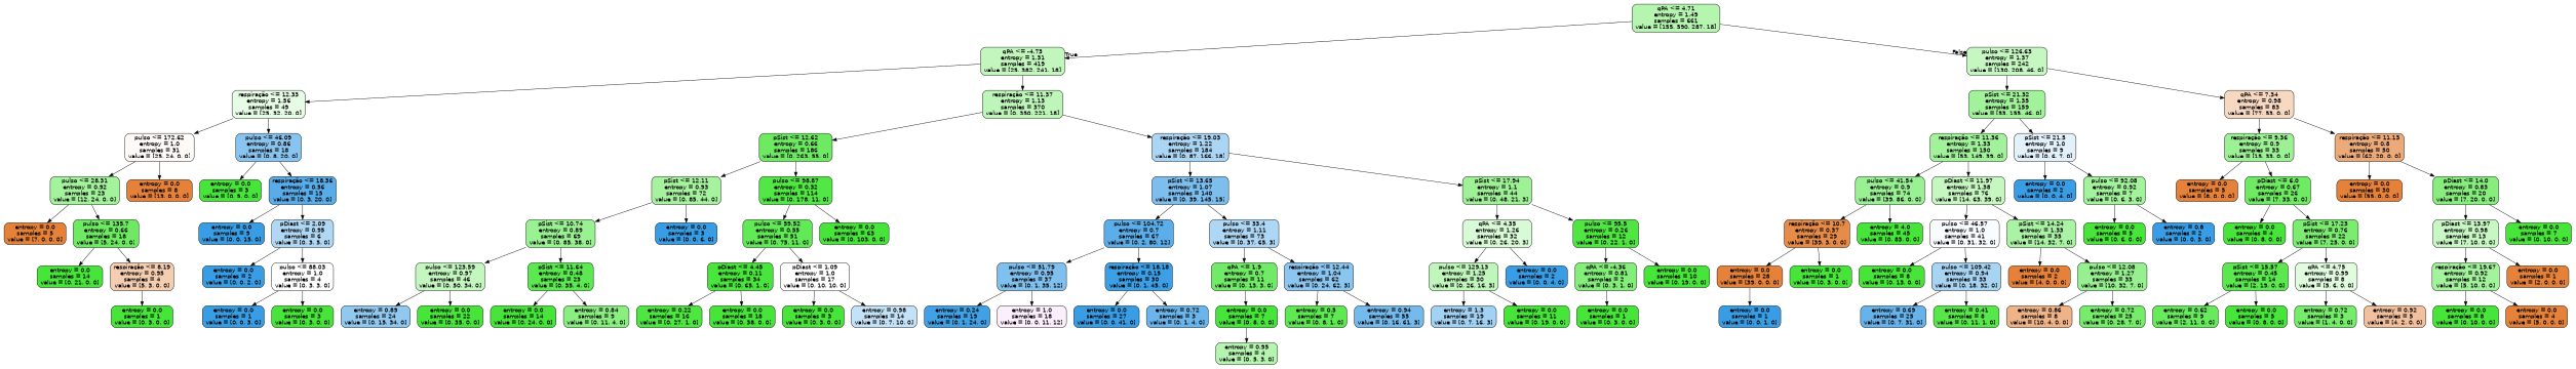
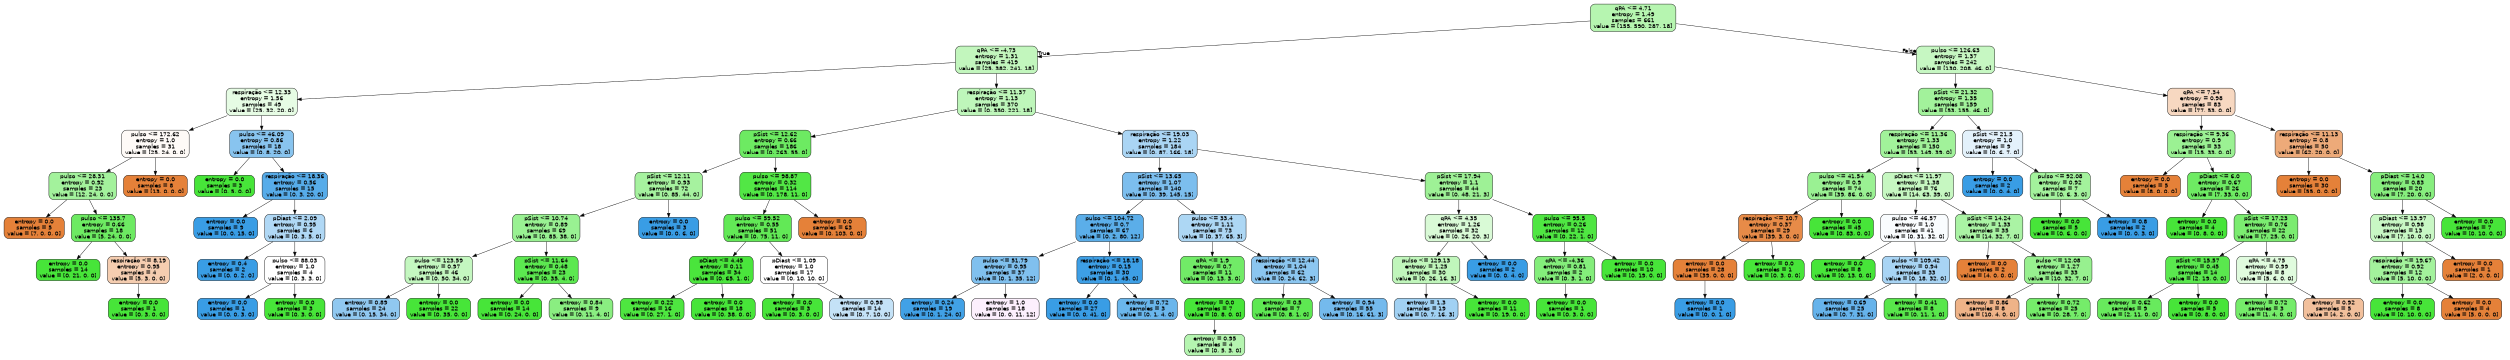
  digraph {
    fontname="DejaVu Sans"
    node [color=black fillcolor="#47e539" fontname="DejaVu Sans" shape=box style="filled, rounded"]
    edge [fontname="DejaVu Sans"]
    n1 [fillcolor="#b6f5b0" label="qPA <= 4.71\nentropy = 1.49\nsamples = 661\nvalue = [155, 590, 287, 18]"]
    n2 [fillcolor="#c2f6bd" label="qPA <= -4.73\nentropy = 1.31\nsamples = 419\nvalue = [25, 382, 241, 18]"]
    n3 [fillcolor="#c6f7c2" label="pulso <= 126.63\nentropy = 1.37\nsamples = 242\nvalue = [130, 208, 46, 0]"]
    n4 [fillcolor="#e6fce4" label="respiração <= 12.33\nentropy = 1.56\nsamples = 49\nvalue = [25, 32, 20, 0]"]
    n5 [fillcolor="#bef6ba" label="respiração <= 11.37\nentropy = 1.13\nsamples = 370\nvalue = [0, 350, 221, 18]"]
    n6 [fillcolor="#a2f29b" label="pSist <= 21.32\nentropy = 1.35\nsamples = 159\nvalue = [53, 155, 46, 0]"]
    n7 [fillcolor="#f7d8c1" label="qPA <= 7.34\nentropy = 0.98\nsamples = 83\nvalue = [77, 53, 0, 0]"]
    n8 [fillcolor="#fefaf7" label="pulso <= 172.62\nentropy = 1.0\nsamples = 31\nvalue = [25, 24, 0, 0]"]
    n9 [fillcolor="#88c4ef" label="pulso <= 46.09\nentropy = 0.86\nsamples = 18\nvalue = [0, 8, 20, 0]"]
    n10 [fillcolor="#6dea62" label="pSist <= 12.62\nentropy = 0.66\nsamples = 186\nvalue = [0, 263, 55, 0]"]
    n11 [fillcolor="#aad5f4" label="respiração <= 19.03\nentropy = 1.22\nsamples = 184\nvalue = [0, 87, 166, 18]"]
    n12 [fillcolor="#a3f29c" label="pulso <= 28.31\nentropy = 0.92\nsamples = 23\nvalue = [12, 24, 0, 0]"]
    n13 [fillcolor="#e58139" label="entropy = 0.0\nsamples = 8\nvalue = [13, 0, 0, 0]"]
    n14 [label="entropy = 0.0\nsamples = 3\nvalue = [0, 5, 0, 0]"]
    n15 [fillcolor="#57ace9" label="respiração <= 18.36\nentropy = 0.56\nsamples = 15\nvalue = [0, 3, 20, 0]"]
    n16 [fillcolor="#e58139" label="entropy = 0.0\nsamples = 5\nvalue = [7, 0, 0, 0]"]
    n17 [fillcolor="#6dea62" label="pulso <= 135.7\nentropy = 0.66\nsamples = 18\nvalue = [5, 24, 0, 0]"]
    n18 [label="entropy = 0.0\nsamples = 14\nvalue = [0, 21, 0, 0]"]
    n19 [fillcolor="#f5cdb0" label="respiração <= 8.19\nentropy = 0.95\nsamples = 4\nvalue = [5, 3, 0, 0]"]
    n20 [label="entropy = 0.0\nsamples = 1\nvalue = [0, 3, 0, 0]"]
    n21 [fillcolor="#399de5" label="entropy = 0.0\nsamples = 9\nvalue = [0, 0, 15, 0]"]
    n22 [fillcolor="#b0d8f5" label="pDiast <= 2.09\nentropy = 0.95\nsamples = 6\nvalue = [0, 3, 5, 0]"]
-   n23 [fillcolor="#399de5" label="entropy = 0.0\nsamples = 2\nvalue = [0, 0, 2, 0]"]
+   n23 [fillcolor="#399de5" label="entropy = 0.4\nsamples = 2\nvalue = [0, 0, 2, 0]"]
    n24 [fillcolor="#ffffff" label="pulso <= 88.03\nentropy = 1.0\nsamples = 4\nvalue = [0, 3, 3, 0]"]
    n25 [fillcolor="#399de5" label="entropy = 0.0\nsamples = 1\nvalue = [0, 0, 3, 0]"]
    n26 [label="entropy = 0.0\nsamples = 3\nvalue = [0, 3, 0, 0]"]
    n27 [fillcolor="#a6f29f" label="pSist <= 12.11\nentropy = 0.93\nsamples = 72\nvalue = [0, 85, 44, 0]"]
    n28 [fillcolor="#52e745" label="pulso <= 98.87\nentropy = 0.32\nsamples = 114\nvalue = [0, 178, 11, 0]"]
    n29 [fillcolor="#7cbeee" label="pSist <= 13.65\nentropy = 1.07\nsamples = 140\nvalue = [0, 39, 145, 15]"]
    n30 [fillcolor="#9ef196" label="pSist <= 17.94\nentropy = 1.1\nsamples = 44\nvalue = [0, 48, 21, 3]"]
    n31 [fillcolor="#99f192" label="pSist <= 10.74\nentropy = 0.89\nsamples = 69\nvalue = [0, 85, 38, 0]"]
    n32 [fillcolor="#399de5" label="entropy = 0.0\nsamples = 3\nvalue = [0, 0, 6, 0]"]
    n33 [fillcolor="#62e956" label="pulso <= 59.52\nentropy = 0.55\nsamples = 51\nvalue = [0, 75, 11, 0]"]
-   n34 [label="entropy = 0.0\nsamples = 63\nvalue = [0, 103, 0, 0]"]
+   n34 [fillcolor="#e58139" label="entropy = 0.0\nsamples = 63\nvalue = [0, 103, 0, 0]"]
    n35 [fillcolor="#c4f7c0" label="pulso <= 123.59\nentropy = 0.97\nsamples = 46\nvalue = [0, 50, 34, 0]"]
    n36 [fillcolor="#5ce850" label="pSist <= 11.64\nentropy = 0.48\nsamples = 23\nvalue = [0, 35, 4, 0]"]
    n37 [fillcolor="#90c8f0" label="entropy = 0.89\nsamples = 24\nvalue = [0, 15, 34, 0]"]
    n38 [label="entropy = 0.0\nsamples = 22\nvalue = [0, 35, 0, 0]"]
    n39 [label="entropy = 0.0\nsamples = 14\nvalue = [0, 24, 0, 0]"]
    n40 [fillcolor="#8aee81" label="entropy = 0.84\nsamples = 9\nvalue = [0, 11, 4, 0]"]
    n41 [fillcolor="#4ae53c" label="pDiast <= 4.45\nentropy = 0.11\nsamples = 34\nvalue = [0, 65, 1, 0]"]
    n42 [fillcolor="#ffffff" label="pDiast <= 1.09\nentropy = 1.0\nsamples = 17\nvalue = [0, 10, 10, 0]"]
    n43 [fillcolor="#4ee640" label="entropy = 0.22\nsamples = 16\nvalue = [0, 27, 1, 0]"]
    n44 [label="entropy = 0.0\nsamples = 18\nvalue = [0, 38, 0, 0]"]
    n45 [label="entropy = 0.0\nsamples = 3\nvalue = [0, 3, 0, 0]"]
    n46 [fillcolor="#c4e2f7" label="entropy = 0.98\nsamples = 14\nvalue = [0, 7, 10, 0]"]
    n47 [fillcolor="#5baee9" label="pulso <= 104.72\nentropy = 0.7\nsamples = 67\nvalue = [0, 2, 80, 12]"]
    n48 [fillcolor="#add7f4" label="pulso <= 33.4\nentropy = 1.11\nsamples = 73\nvalue = [0, 37, 65, 3]"]
    n49 [fillcolor="#d9fad6" label="qPA <= 4.35\nentropy = 1.26\nsamples = 32\nvalue = [0, 26, 20, 3]"]
    n50 [fillcolor="#4fe642" label="pulso <= 95.5\nentropy = 0.26\nsamples = 12\nvalue = [0, 22, 1, 0]"]
    n51 [fillcolor="#80c0ee" label="pulso <= 51.79\nentropy = 0.95\nsamples = 37\nvalue = [0, 1, 35, 12]"]
    n52 [fillcolor="#3d9fe6" label="respiração <= 18.18\nentropy = 0.15\nsamples = 30\nvalue = [0, 1, 45, 0]"]
    n53 [fillcolor="#71eb67" label="qPA <= 1.9\nentropy = 0.7\nsamples = 11\nvalue = [0, 13, 3, 0]"]
    n54 [fillcolor="#8bc6f0" label="respiração <= 12.44\nentropy = 1.04\nsamples = 62\nvalue = [0, 24, 62, 3]"]
    n55 [fillcolor="#41a1e6" label="entropy = 0.24\nsamples = 19\nvalue = [0, 1, 24, 0]"]
    n56 [fillcolor="#fceffd" label="entropy = 1.0\nsamples = 18\nvalue = [0, 0, 11, 12]"]
    n57 [fillcolor="#399de5" label="entropy = 0.0\nsamples = 27\nvalue = [0, 0, 41, 0]"]
    n58 [fillcolor="#6ab6ec" label="entropy = 0.72\nsamples = 3\nvalue = [0, 1, 4, 0]"]
    n59 [label="entropy = 0.0\nsamples = 7\nvalue = [0, 8, 0, 0]"]
    n60 [fillcolor="#5ee852" label="entropy = 0.5\nsamples = 7\nvalue = [0, 8, 1, 0]"]
    n61 [fillcolor="#74baed" label="entropy = 0.94\nsamples = 55\nvalue = [0, 16, 61, 3]"]
    n62 [fillcolor="#b5f5b0" label="entropy = 0.95\nsamples = 4\nvalue = [0, 5, 3, 0]"]
    n63 [fillcolor="#c0f6bb" label="pulso <= 129.13\nentropy = 1.25\nsamples = 30\nvalue = [0, 26, 16, 3]"]
    n64 [fillcolor="#399de5" label="entropy = 0.0\nsamples = 2\nvalue = [0, 0, 4, 0]"]
    n65 [fillcolor="#84ee7b" label="qPA <= -4.36\nentropy = 0.81\nsamples = 2\nvalue = [0, 3, 1, 0]"]
    n66 [label="entropy = 0.0\nsamples = 10\nvalue = [0, 19, 0, 0]"]
    n67 [fillcolor="#a1d1f3" label="entropy = 1.3\nsamples = 19\nvalue = [0, 7, 16, 3]"]
    n68 [label="entropy = 0.0\nsamples = 11\nvalue = [0, 19, 0, 0]"]
    n69 [label="entropy = 0.0\nsamples = 1\nvalue = [0, 3, 0, 0]"]
    n70 [fillcolor="#399de5" label="entropy = 0.0\nsamples = 1\nvalue = [0, 0, 1, 0]"]
    n71 [fillcolor="#a1f29a" label="respiração <= 11.36\nentropy = 1.33\nsamples = 150\nvalue = [53, 149, 39, 0]"]
    n72 [fillcolor="#e3f1fb" label="pSist <= 21.5\nentropy = 1.0\nsamples = 9\nvalue = [0, 6, 7, 0]"]
    n73 [fillcolor="#9bf193" label="respiração <= 9.36\nentropy = 0.9\nsamples = 33\nvalue = [15, 33, 0, 0]"]
    n74 [fillcolor="#edaa79" label="respiração <= 11.13\nentropy = 0.8\nsamples = 50\nvalue = [62, 20, 0, 0]"]
    n75 [fillcolor="#9af193" label="pulso <= 41.54\nentropy = 0.9\nsamples = 74\nvalue = [39, 86, 0, 0]"]
    n76 [fillcolor="#c6f7c1" label="pDiast <= 11.97\nentropy = 1.38\nsamples = 76\nvalue = [14, 63, 39, 0]"]
    n77 [fillcolor="#399de5" label="entropy = 0.0\nsamples = 2\nvalue = [0, 0, 4, 0]"]
    n78 [fillcolor="#a3f29c" label="pulso <= 92.08\nentropy = 0.92\nsamples = 7\nvalue = [0, 6, 3, 0]"]
    n79 [fillcolor="#e78b48" label="respiração <= 10.7\nentropy = 0.37\nsamples = 29\nvalue = [39, 3, 0, 0]"]
-   n80 [label="entropy = 4.0\nsamples = 45\nvalue = [0, 83, 0, 0]"]
+   n80 [label="entropy = 0.0\nsamples = 45\nvalue = [0, 83, 0, 0]"]
    n81 [fillcolor="#f9fcfe" label="pulso <= 46.57\nentropy = 1.0\nsamples = 41\nvalue = [0, 31, 32, 0]"]
    n82 [fillcolor="#aaf3a4" label="pSist <= 14.24\nentropy = 1.33\nsamples = 35\nvalue = [14, 32, 7, 0]"]
    n83 [fillcolor="#e58139" label="entropy = 0.0\nsamples = 28\nvalue = [39, 0, 0, 0]"]
    n84 [label="entropy = 0.0\nsamples = 1\nvalue = [0, 3, 0, 0]"]
    n85 [label="entropy = 0.0\nsamples = 8\nvalue = [0, 13, 0, 0]"]
    n86 [fillcolor="#a8d4f4" label="pulso <= 109.42\nentropy = 0.94\nsamples = 33\nvalue = [0, 18, 32, 0]"]
    n87 [fillcolor="#e58139" label="entropy = 0.0\nsamples = 2\nvalue = [4, 0, 0, 0]"]
    n88 [fillcolor="#97f08f" label="pulso <= 12.08\nentropy = 1.27\nsamples = 33\nvalue = [10, 32, 7, 0]"]
    n89 [fillcolor="#66b3eb" label="entropy = 0.69\nsamples = 25\nvalue = [0, 7, 31, 0]"]
    n90 [fillcolor="#58e74b" label="entropy = 0.41\nsamples = 8\nvalue = [0, 11, 1, 0]"]
    n91 [fillcolor="#efb388" label="entropy = 0.86\nsamples = 8\nvalue = [10, 4, 0, 0]"]
    n92 [fillcolor="#75ec6a" label="entropy = 0.72\nsamples = 25\nvalue = [0, 28, 7, 0]"]
    n93 [label="entropy = 0.0\nsamples = 5\nvalue = [0, 6, 0, 0]"]
    n94 [fillcolor="#399de5" label="entropy = 0.8\nsamples = 2\nvalue = [0, 0, 3, 0]"]
    n95 [fillcolor="#e58139" label="entropy = 0.0\nsamples = 5\nvalue = [8, 0, 0, 0]"]
    n96 [fillcolor="#6eeb63" label="pDiast <= 6.0\nentropy = 0.67\nsamples = 26\nvalue = [7, 33, 0, 0]"]
    n97 [fillcolor="#e58139" label="entropy = 0.0\nsamples = 30\nvalue = [55, 0, 0, 0]"]
    n98 [fillcolor="#87ee7e" label="pDiast <= 14.0\nentropy = 0.83\nsamples = 20\nvalue = [7, 20, 0, 0]"]
    n99 [label="entropy = 0.0\nsamples = 4\nvalue = [0, 8, 0, 0]"]
    n100 [fillcolor="#7bec70" label="pSist <= 17.23\nentropy = 0.76\nsamples = 22\nvalue = [7, 25, 0, 0]"]
    n101 [fillcolor="#5ae84e" label="pSist <= 15.57\nentropy = 0.45\nsamples = 14\nvalue = [2, 19, 0, 0]"]
    n102 [fillcolor="#e0fbde" label="qPA <= 4.75\nentropy = 0.99\nsamples = 8\nvalue = [5, 6, 0, 0]"]
    n103 [fillcolor="#68ea5d" label="entropy = 0.62\nsamples = 9\nvalue = [2, 11, 0, 0]"]
    n104 [label="entropy = 0.0\nsamples = 5\nvalue = [0, 8, 0, 0]"]
    n105 [fillcolor="#75ec6a" label="entropy = 0.72\nsamples = 3\nvalue = [1, 4, 0, 0]"]
    n106 [fillcolor="#f2c09c" label="entropy = 0.92\nsamples = 5\nvalue = [4, 2, 0, 0]"]
    n107 [fillcolor="#c8f7c4" label="pDiast <= 13.97\nentropy = 0.98\nsamples = 13\nvalue = [7, 10, 0, 0]"]
    n108 [label="entropy = 0.0\nsamples = 7\nvalue = [0, 10, 0, 0]"]
    n109 [fillcolor="#a3f29c" label="respiração <= 19.67\nentropy = 0.92\nsamples = 12\nvalue = [5, 10, 0, 0]"]
    n110 [fillcolor="#e58139" label="entropy = 0.0\nsamples = 1\nvalue = [2, 0, 0, 0]"]
    n111 [label="entropy = 0.0\nsamples = 8\nvalue = [0, 10, 0, 0]"]
    n112 [fillcolor="#e58139" label="entropy = 0.0\nsamples = 4\nvalue = [5, 0, 0, 0]"]
    n1 -> n2 [headlabel=True labelangle=45 labeldistance=2.5]
    n1 -> n3 [headlabel=False labelangle=-45 labeldistance=2.5]
    n2 -> n4
    n2 -> n5
    n3 -> n6
    n3 -> n7
    n4 -> n8
    n4 -> n9
    n5 -> n10
    n5 -> n11
    n6 -> n71
    n6 -> n72
    n7 -> n73
    n7 -> n74
    n8 -> n12
    n8 -> n13
    n9 -> n14
    n9 -> n15
    n10 -> n27
    n10 -> n28
    n11 -> n29
    n11 -> n30
    n12 -> n16
    n12 -> n17
    n15 -> n21
    n15 -> n22
    n17 -> n18
    n17 -> n19
    n19 -> n20
    n22 -> n23
    n22 -> n24
    n24 -> n25
    n24 -> n26
    n27 -> n31
    n27 -> n32
    n28 -> n33
    n28 -> n34
    n29 -> n47
    n29 -> n48
    n30 -> n49
    n30 -> n50
    n31 -> n35
    n31 -> n36
    n33 -> n41
    n33 -> n42
    n35 -> n37
    n35 -> n38
    n36 -> n39
    n36 -> n40
    n41 -> n43
    n41 -> n44
    n42 -> n45
    n42 -> n46
    n47 -> n51
    n47 -> n52
    n48 -> n53
    n48 -> n54
    n49 -> n63
    n49 -> n64
    n50 -> n65
    n50 -> n66
    n51 -> n55
    n51 -> n56
    n52 -> n57
    n52 -> n58
-   n53 -> n59
    n54 -> n60
    n54 -> n61
    n59 -> n62
    n63 -> n67
    n63 -> n68
    n65 -> n69
    n71 -> n75
    n71 -> n76
    n72 -> n77
    n72 -> n78
    n73 -> n95
    n73 -> n96
    n74 -> n97
    n74 -> n98
    n75 -> n79
    n75 -> n80
    n76 -> n81
    n76 -> n82
    n78 -> n93
    n78 -> n94
    n79 -> n83
    n79 -> n84
    n81 -> n85
    n81 -> n86
    n82 -> n87
    n82 -> n88
    n83 -> n70
    n86 -> n89
    n86 -> n90
    n88 -> n91
    n88 -> n92
    n96 -> n99
    n96 -> n100
    n98 -> n107
    n98 -> n108
    n100 -> n101
    n100 -> n102
    n101 -> n103
    n101 -> n104
    n102 -> n105
    n102 -> n106
    n107 -> n109
    n107 -> n110
    n109 -> n111
    n109 -> n112
  }
